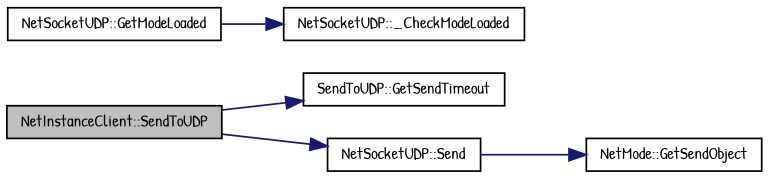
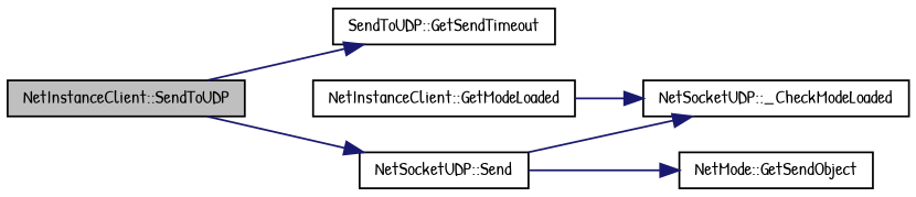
  digraph {
    fontname="Patrick Hand"
    rankdir=LR
    node [color=black fillcolor=white fontname="Patrick Hand" fontsize=10 shape=record style=filled]
    edge [color=midnightblue fontname="Patrick Hand" fontsize=10 labelfontname=FreeSans labelfontsize=10 style=solid]
    n1 [fillcolor=grey75 fontcolor=black height=0.2 label="NetInstanceClient::SendToUDP" width=0.4]
    n2 [height=0.2 label="SendToUDP::GetSendTimeout" width=0.4]
    n3 [height=0.2 label="NetSocketUDP::Send" width=0.4]
    n4 [height=0.2 label="NetSocketUDP::_CheckModeLoaded" width=0.4]
    n5 [height=0.2 label="NetMode::GetSendObject" width=0.4]
-   n6 [height=0.2 label="NetSocketUDP::GetModeLoaded" width=0.4]
+   n6 [height=0.2 label="NetInstanceClient::GetModeLoaded" width=0.4]
    n1 -> n2
    n1 -> n3
+   n3 -> n4
    n3 -> n5
    n6 -> n4
  }
